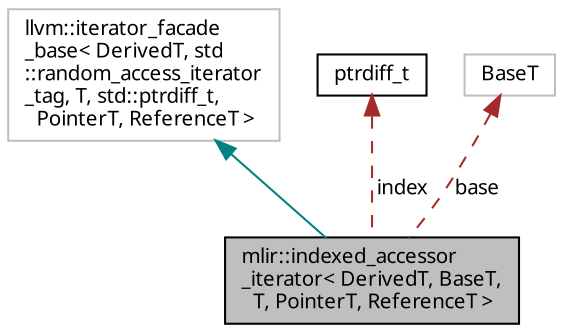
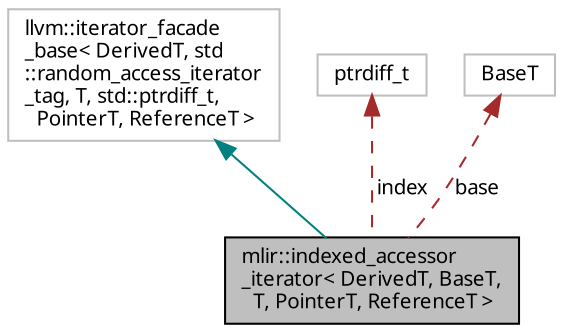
  digraph {
    rankdir=TB
    fontname="Noto Sans"
    node [color=black fontname="Noto Sans" fontsize=10 shape=record]
    edge [color=brown dir=back fontname="Noto Sans" fontsize=10 labelfontname=Helvetica labelfontsize=10 style=dashed]
    n1 [fillcolor=grey75 fontcolor=black height=0.2 label="mlir::indexed_accessor\l_iterator\< DerivedT, BaseT,\l T, PointerT, ReferenceT \>" style=filled width=0.4]
    n2 [color=grey75 height=0.2 label="llvm::iterator_facade\l_base\< DerivedT, std\l::random_access_iterator\l_tag, T, std::ptrdiff_t,\l PointerT, ReferenceT \>" width=0.4]
-   n3 [height=0.2 label=ptrdiff_t width=0.4]
+   n3 [color=grey75 height=0.2 label=ptrdiff_t width=0.4]
    n4 [color=grey75 height=0.2 label=BaseT width=0.4]
    n2 -> n1 [color=teal style=solid]
    n3 -> n1 [label=" index"]
    n4 -> n1 [label=" base"]
  }
